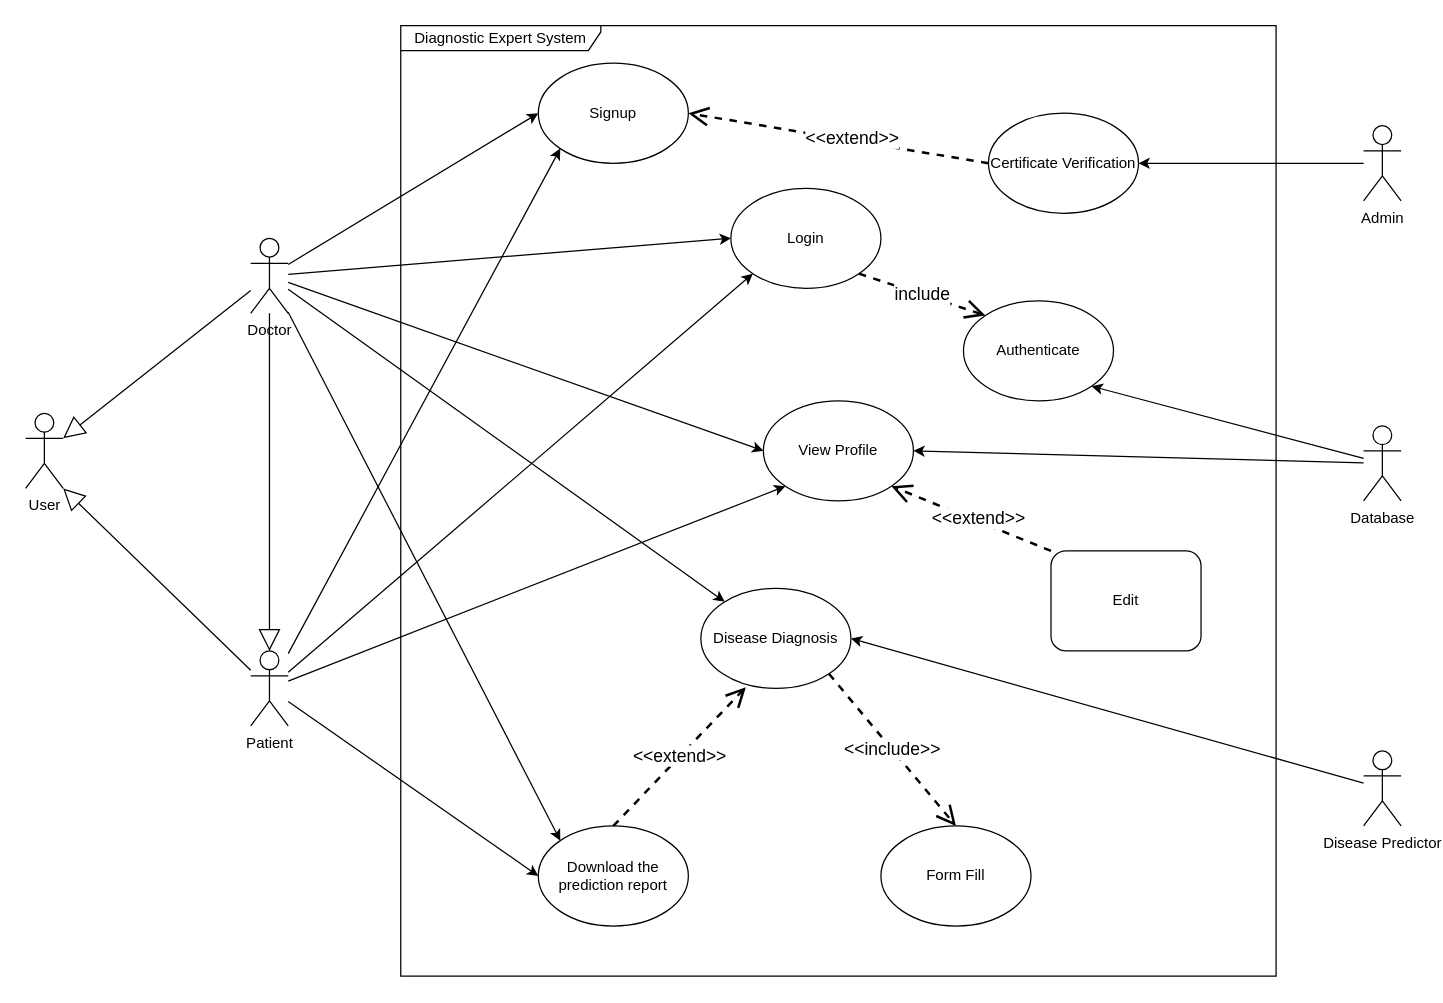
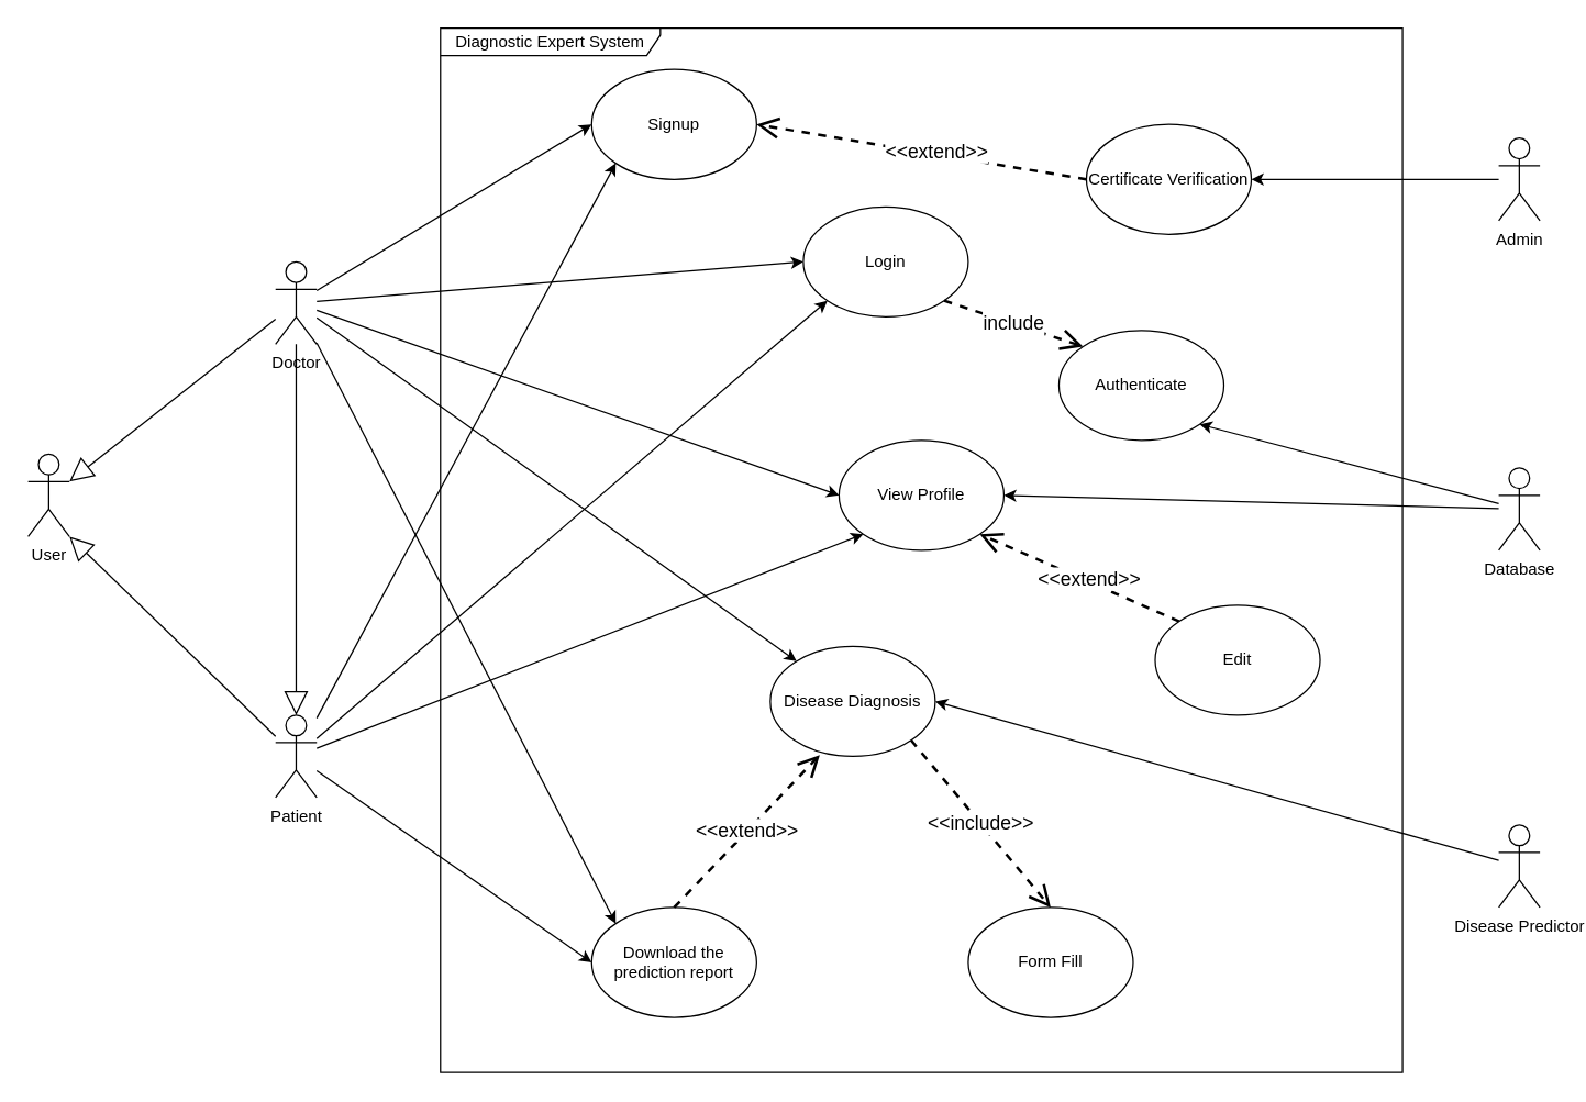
  <mxCell id="0" />
  <mxCell id="1" parent="0" />
  <mxCell id="2" style="rounded=0;orthogonalLoop=1;jettySize=auto;html=1;entryX=0;entryY=0.5;entryDx=0;entryDy=0;" parent="1" source="7" target="13" edge="1"><mxGeometry relative="1" as="geometry" /></mxCell>
  <mxCell id="3" style="rounded=0;orthogonalLoop=1;jettySize=auto;html=1;" parent="1" source="7" target="14" edge="1"><mxGeometry relative="1" as="geometry" /></mxCell>
  <mxCell id="4" style="rounded=0;orthogonalLoop=1;jettySize=auto;html=1;entryX=0;entryY=0.5;entryDx=0;entryDy=0;" edge="1" parent="1" source="7" target="27"><mxGeometry relative="1" as="geometry" /></mxCell>
  <mxCell id="5" style="rounded=0;orthogonalLoop=1;jettySize=auto;html=1;entryX=0;entryY=0;entryDx=0;entryDy=0;" edge="1" parent="1" source="7" target="15"><mxGeometry relative="1" as="geometry" /></mxCell>
  <mxCell id="6" style="rounded=0;orthogonalLoop=1;jettySize=auto;html=1;entryX=0;entryY=0.5;entryDx=0;entryDy=0;" edge="1" parent="1" source="7" target="31"><mxGeometry relative="1" as="geometry" /></mxCell>
  <mxCell id="7" value="Doctor" style="shape=umlActor;verticalLabelPosition=bottom;verticalAlign=top;html=1;outlineConnect=0;" parent="1" vertex="1"><mxGeometry x="200" y="190" width="30" height="60" as="geometry" /></mxCell>
  <mxCell id="8" style="rounded=0;orthogonalLoop=1;jettySize=auto;html=1;entryX=0;entryY=0.5;entryDx=0;entryDy=0;" parent="1" source="12" target="15" edge="1"><mxGeometry relative="1" as="geometry"><mxPoint x="410" y="440" as="targetPoint" /></mxGeometry></mxCell>
  <mxCell id="9" style="rounded=0;orthogonalLoop=1;jettySize=auto;html=1;entryX=0;entryY=1;entryDx=0;entryDy=0;" parent="1" source="12" target="13" edge="1"><mxGeometry relative="1" as="geometry"><mxPoint x="460" y="120" as="targetPoint" /></mxGeometry></mxCell>
  <mxCell id="10" style="rounded=0;orthogonalLoop=1;jettySize=auto;html=1;entryX=0;entryY=1;entryDx=0;entryDy=0;" edge="1" parent="1" source="12" target="27"><mxGeometry relative="1" as="geometry" /></mxCell>
  <mxCell id="11" style="rounded=0;orthogonalLoop=1;jettySize=auto;html=1;entryX=0;entryY=1;entryDx=0;entryDy=0;" edge="1" parent="1" source="12" target="31"><mxGeometry relative="1" as="geometry" /></mxCell>
  <mxCell id="12" value="Patient" style="shape=umlActor;verticalLabelPosition=bottom;verticalAlign=top;html=1;outlineConnect=0;" parent="1" vertex="1"><mxGeometry x="200" y="520" width="30" height="60" as="geometry" /></mxCell>
  <mxCell id="13" value="Login" style="ellipse;whiteSpace=wrap;html=1;" parent="1" vertex="1"><mxGeometry x="584" y="150" width="120" height="80" as="geometry" /></mxCell>
  <mxCell id="14" value="Disease Diagnosis" style="ellipse;whiteSpace=wrap;html=1;" parent="1" vertex="1"><mxGeometry x="560" y="470" width="120" height="80" as="geometry" /></mxCell>
  <mxCell id="15" value="Download the prediction report" style="ellipse;whiteSpace=wrap;html=1;" parent="1" vertex="1"><mxGeometry x="430" y="660" width="120" height="80" as="geometry" /></mxCell>
  <mxCell id="16" value="Form Fill" style="ellipse;whiteSpace=wrap;html=1;" parent="1" vertex="1"><mxGeometry x="704" y="660" width="120" height="80" as="geometry" /></mxCell>
  <mxCell id="17" value="&amp;lt;&amp;lt;include&amp;gt;&amp;gt;" style="endArrow=open;endSize=12;dashed=1;html=1;rounded=0;exitX=1;exitY=1;exitDx=0;exitDy=0;entryX=0.5;entryY=0;entryDx=0;entryDy=0;strokeWidth=2;fontSize=14;" parent="1" source="14" target="16" edge="1"><mxGeometry width="160" relative="1" as="geometry"><mxPoint x="590" y="350" as="sourcePoint" /><mxPoint x="640" y="360" as="targetPoint" /></mxGeometry></mxCell>
  <mxCell id="18" style="rounded=0;orthogonalLoop=1;jettySize=auto;html=1;entryX=1;entryY=1;entryDx=0;entryDy=0;" parent="1" source="20" target="22" edge="1"><mxGeometry relative="1" as="geometry"><mxPoint x="870" y="140" as="sourcePoint" /><mxPoint x="570" y="70" as="targetPoint" /></mxGeometry></mxCell>
  <mxCell id="19" style="rounded=0;orthogonalLoop=1;jettySize=auto;html=1;entryX=1;entryY=0.5;entryDx=0;entryDy=0;" edge="1" parent="1" source="20" target="27"><mxGeometry relative="1" as="geometry" /></mxCell>
  <mxCell id="20" value="Database" style="shape=umlActor;verticalLabelPosition=bottom;verticalAlign=top;html=1;" parent="1" vertex="1"><mxGeometry x="1090" y="340" width="30" height="60" as="geometry" /></mxCell>
  <mxCell id="21" value="&amp;lt;&amp;lt;extend&amp;gt;&amp;gt;" style="endArrow=open;endSize=12;dashed=1;html=1;rounded=0;entryX=0.3;entryY=0.987;entryDx=0;entryDy=0;entryPerimeter=0;exitX=0.5;exitY=0;exitDx=0;exitDy=0;strokeWidth=2;fontSize=14;" parent="1" source="15" target="14" edge="1"><mxGeometry x="-0.001" width="160" relative="1" as="geometry"><mxPoint x="460" y="420" as="sourcePoint" /><mxPoint x="510" y="570" as="targetPoint" /><mxPoint as="offset" /></mxGeometry></mxCell>
  <mxCell id="22" value="Authenticate" style="ellipse;whiteSpace=wrap;html=1;" parent="1" vertex="1"><mxGeometry x="770" y="240" width="120" height="80" as="geometry" /></mxCell>
  <mxCell id="23" value="include" style="endArrow=open;endSize=12;dashed=1;html=1;rounded=0;exitX=1;exitY=1;exitDx=0;exitDy=0;entryX=0;entryY=0;entryDx=0;entryDy=0;strokeWidth=2;fontSize=14;" parent="1" source="13" target="22" edge="1"><mxGeometry width="160" relative="1" as="geometry"><mxPoint x="570" y="150" as="sourcePoint" /><mxPoint x="760" y="120" as="targetPoint" /></mxGeometry></mxCell>
  <mxCell id="24" style="rounded=0;orthogonalLoop=1;jettySize=auto;html=1;entryX=1;entryY=0.5;entryDx=0;entryDy=0;" parent="1" source="25" target="14" edge="1"><mxGeometry relative="1" as="geometry" /></mxCell>
  <mxCell id="25" value="Disease Predictor" style="shape=umlActor;verticalLabelPosition=bottom;verticalAlign=top;html=1;" parent="1" vertex="1"><mxGeometry x="1090" y="600" width="30" height="60" as="geometry" /></mxCell>
  <mxCell id="26" value="Diagnostic Expert System" style="shape=umlFrame;whiteSpace=wrap;html=1;pointerEvents=0;width=160;height=20;" parent="1" vertex="1"><mxGeometry x="320" y="20" width="700" height="760" as="geometry" /></mxCell>
  <mxCell id="27" value="View Profile" style="ellipse;whiteSpace=wrap;html=1;" vertex="1" parent="1"><mxGeometry x="610" y="320" width="120" height="80" as="geometry" /></mxCell>
  <mxCell id="28" style="rounded=0;orthogonalLoop=1;jettySize=auto;html=1;entryX=1;entryY=0.5;entryDx=0;entryDy=0;" edge="1" parent="1" source="29" target="32"><mxGeometry relative="1" as="geometry"><mxPoint x="960" y="180" as="targetPoint" /></mxGeometry></mxCell>
  <mxCell id="29" value="Admin" style="shape=umlActor;verticalLabelPosition=bottom;verticalAlign=top;html=1;outlineConnect=0;" vertex="1" parent="1"><mxGeometry x="1090" y="100" width="30" height="60" as="geometry" /></mxCell>
  <mxCell id="30" value="&amp;lt;&amp;lt;extend&amp;gt;&amp;gt;" style="endArrow=open;endSize=12;dashed=1;html=1;rounded=0;exitX=0;exitY=0.5;exitDx=0;exitDy=0;entryX=1;entryY=0.5;entryDx=0;entryDy=0;strokeWidth=2;fontSize=14;" edge="1" parent="1" source="32" target="31"><mxGeometry x="-0.088" y="-2" width="160" relative="1" as="geometry"><mxPoint x="770" y="151" as="sourcePoint" /><mxPoint x="790" y="90" as="targetPoint" /><mxPoint as="offset" /></mxGeometry></mxCell>
  <mxCell id="31" value="Signup" style="ellipse;whiteSpace=wrap;html=1;" vertex="1" parent="1"><mxGeometry x="430" y="50" width="120" height="80" as="geometry" /></mxCell>
  <mxCell id="32" value="Certificate Verification" style="ellipse;whiteSpace=wrap;html=1;" vertex="1" parent="1"><mxGeometry x="790" y="90" width="120" height="80" as="geometry" /></mxCell>
  <mxCell id="33" value="&amp;lt;&amp;lt;extend&amp;gt;&amp;gt;" style="endArrow=open;endSize=12;dashed=1;html=1;rounded=0;entryX=1;entryY=1;entryDx=0;entryDy=0;strokeWidth=2;fontSize=14;exitX=0;exitY=0;exitDx=0;exitDy=0;" edge="1" parent="1" source="34" target="27"><mxGeometry x="-0.088" y="-2" width="160" relative="1" as="geometry"><mxPoint x="780" y="450" as="sourcePoint" /><mxPoint x="700" y="450" as="targetPoint" /><mxPoint as="offset" /></mxGeometry></mxCell>
- <mxCell id="34" value="Edit" style="whiteSpace=wrap;html=1;rounded=1;" vertex="1" parent="1"><mxGeometry x="840" y="440" width="120" height="80" as="geometry" /></mxCell>
+ <mxCell id="34" value="Edit" style="ellipse;whiteSpace=wrap;html=1;" vertex="1" parent="1"><mxGeometry x="840" y="440" width="120" height="80" as="geometry" /></mxCell>
  <mxCell id="35" value="User" style="shape=umlActor;verticalLabelPosition=bottom;verticalAlign=top;html=1;outlineConnect=0;" vertex="1" parent="1"><mxGeometry x="20" y="330" width="30" height="60" as="geometry" /></mxCell>
  <mxCell id="36" style="rounded=0;orthogonalLoop=1;jettySize=auto;html=1;entryX=1;entryY=0.333;entryDx=0;entryDy=0;entryPerimeter=0;endArrow=block;endFill=0;strokeWidth=1;endSize=15;" edge="1" parent="1" source="7" target="35"><mxGeometry relative="1" as="geometry" /></mxCell>
  <mxCell id="37" style="rounded=0;orthogonalLoop=1;jettySize=auto;html=1;entryX=1;entryY=1;entryDx=0;entryDy=0;entryPerimeter=0;endArrow=block;endFill=0;strokeWidth=1;endSize=15;" edge="1" parent="1" source="12" target="35"><mxGeometry relative="1" as="geometry" /></mxCell>
  <mxCell id="38" style="edgeStyle=orthogonalEdgeStyle;rounded=0;orthogonalLoop=1;jettySize=auto;html=1;entryX=0.5;entryY=0;entryDx=0;entryDy=0;entryPerimeter=0;endArrow=block;endFill=0;strokeWidth=1;endSize=15;" edge="1" parent="1" source="7" target="12"><mxGeometry relative="1" as="geometry" /></mxCell>
